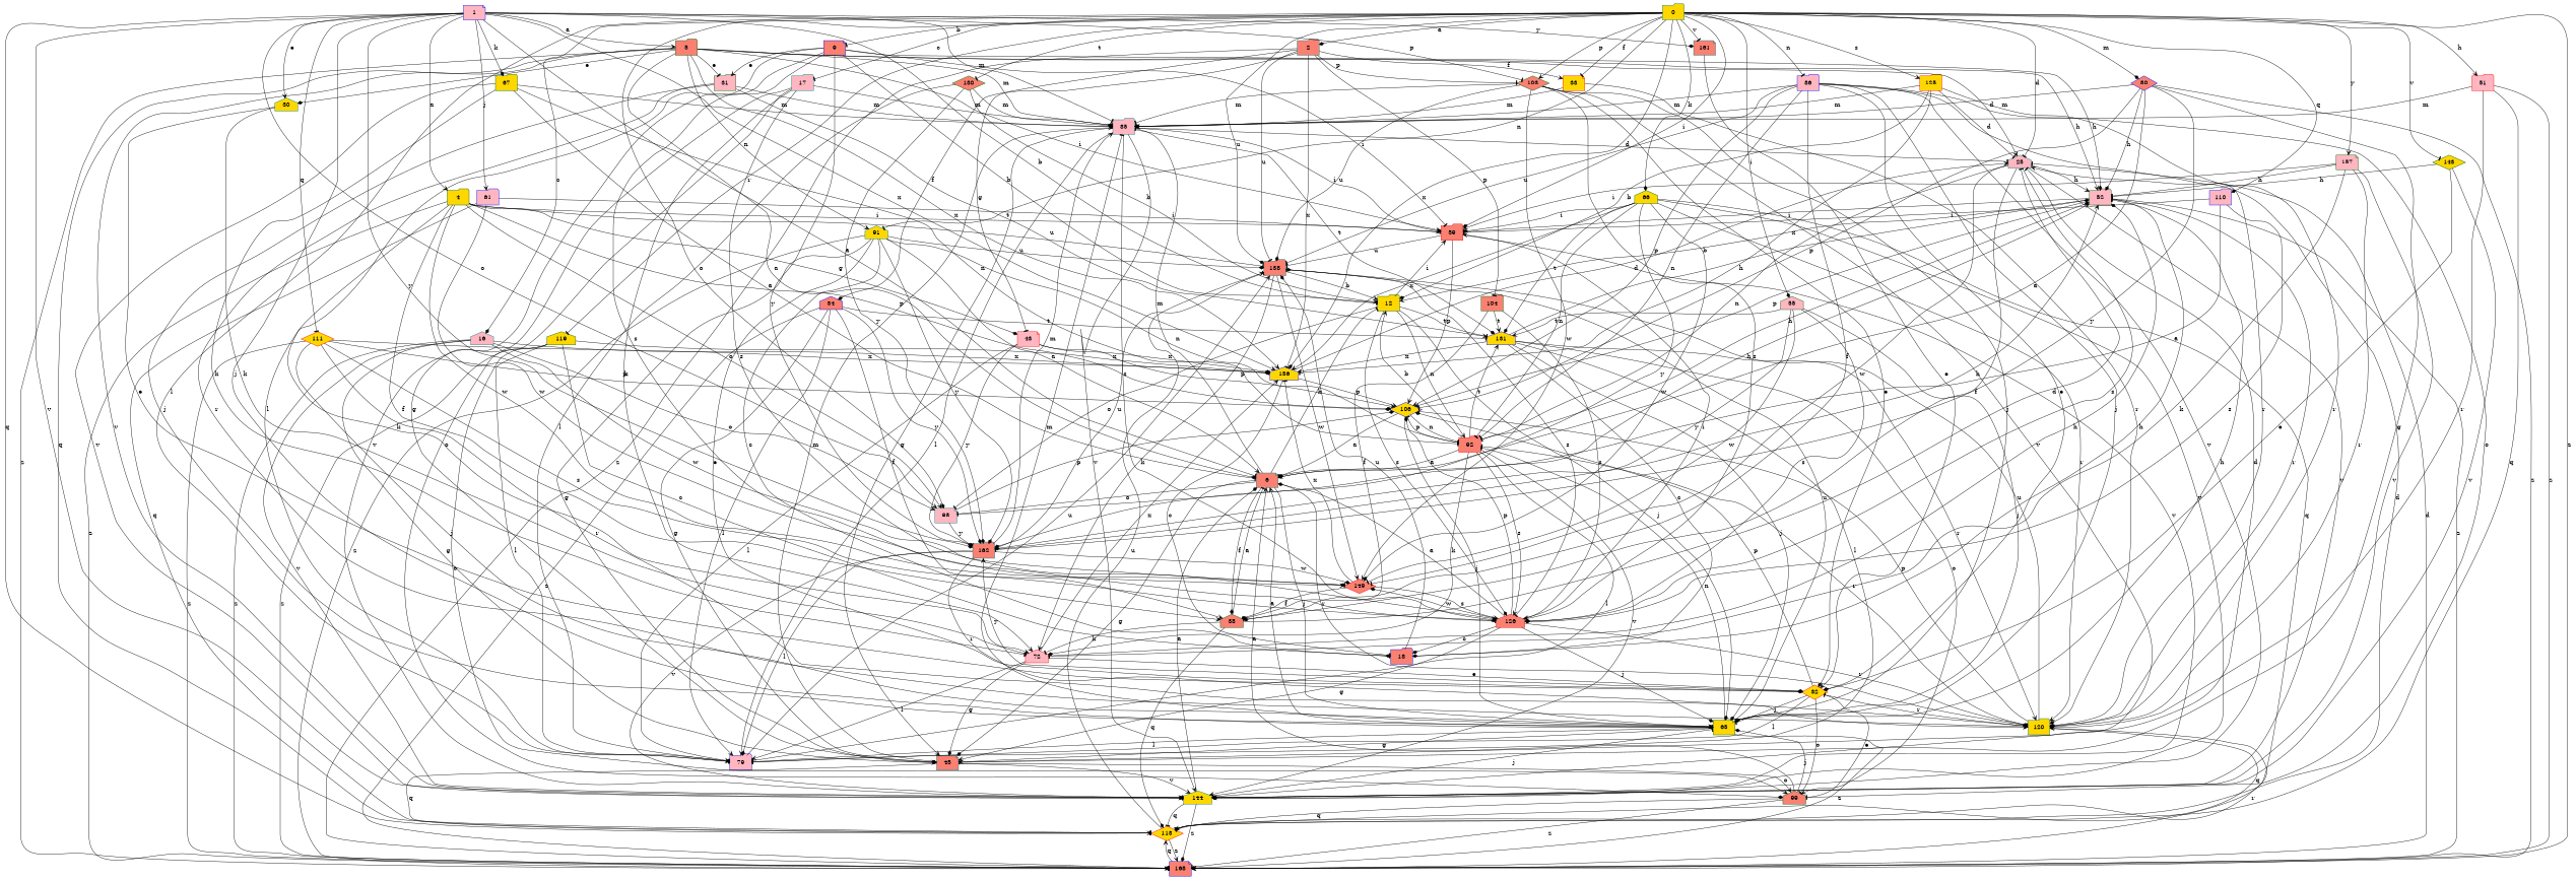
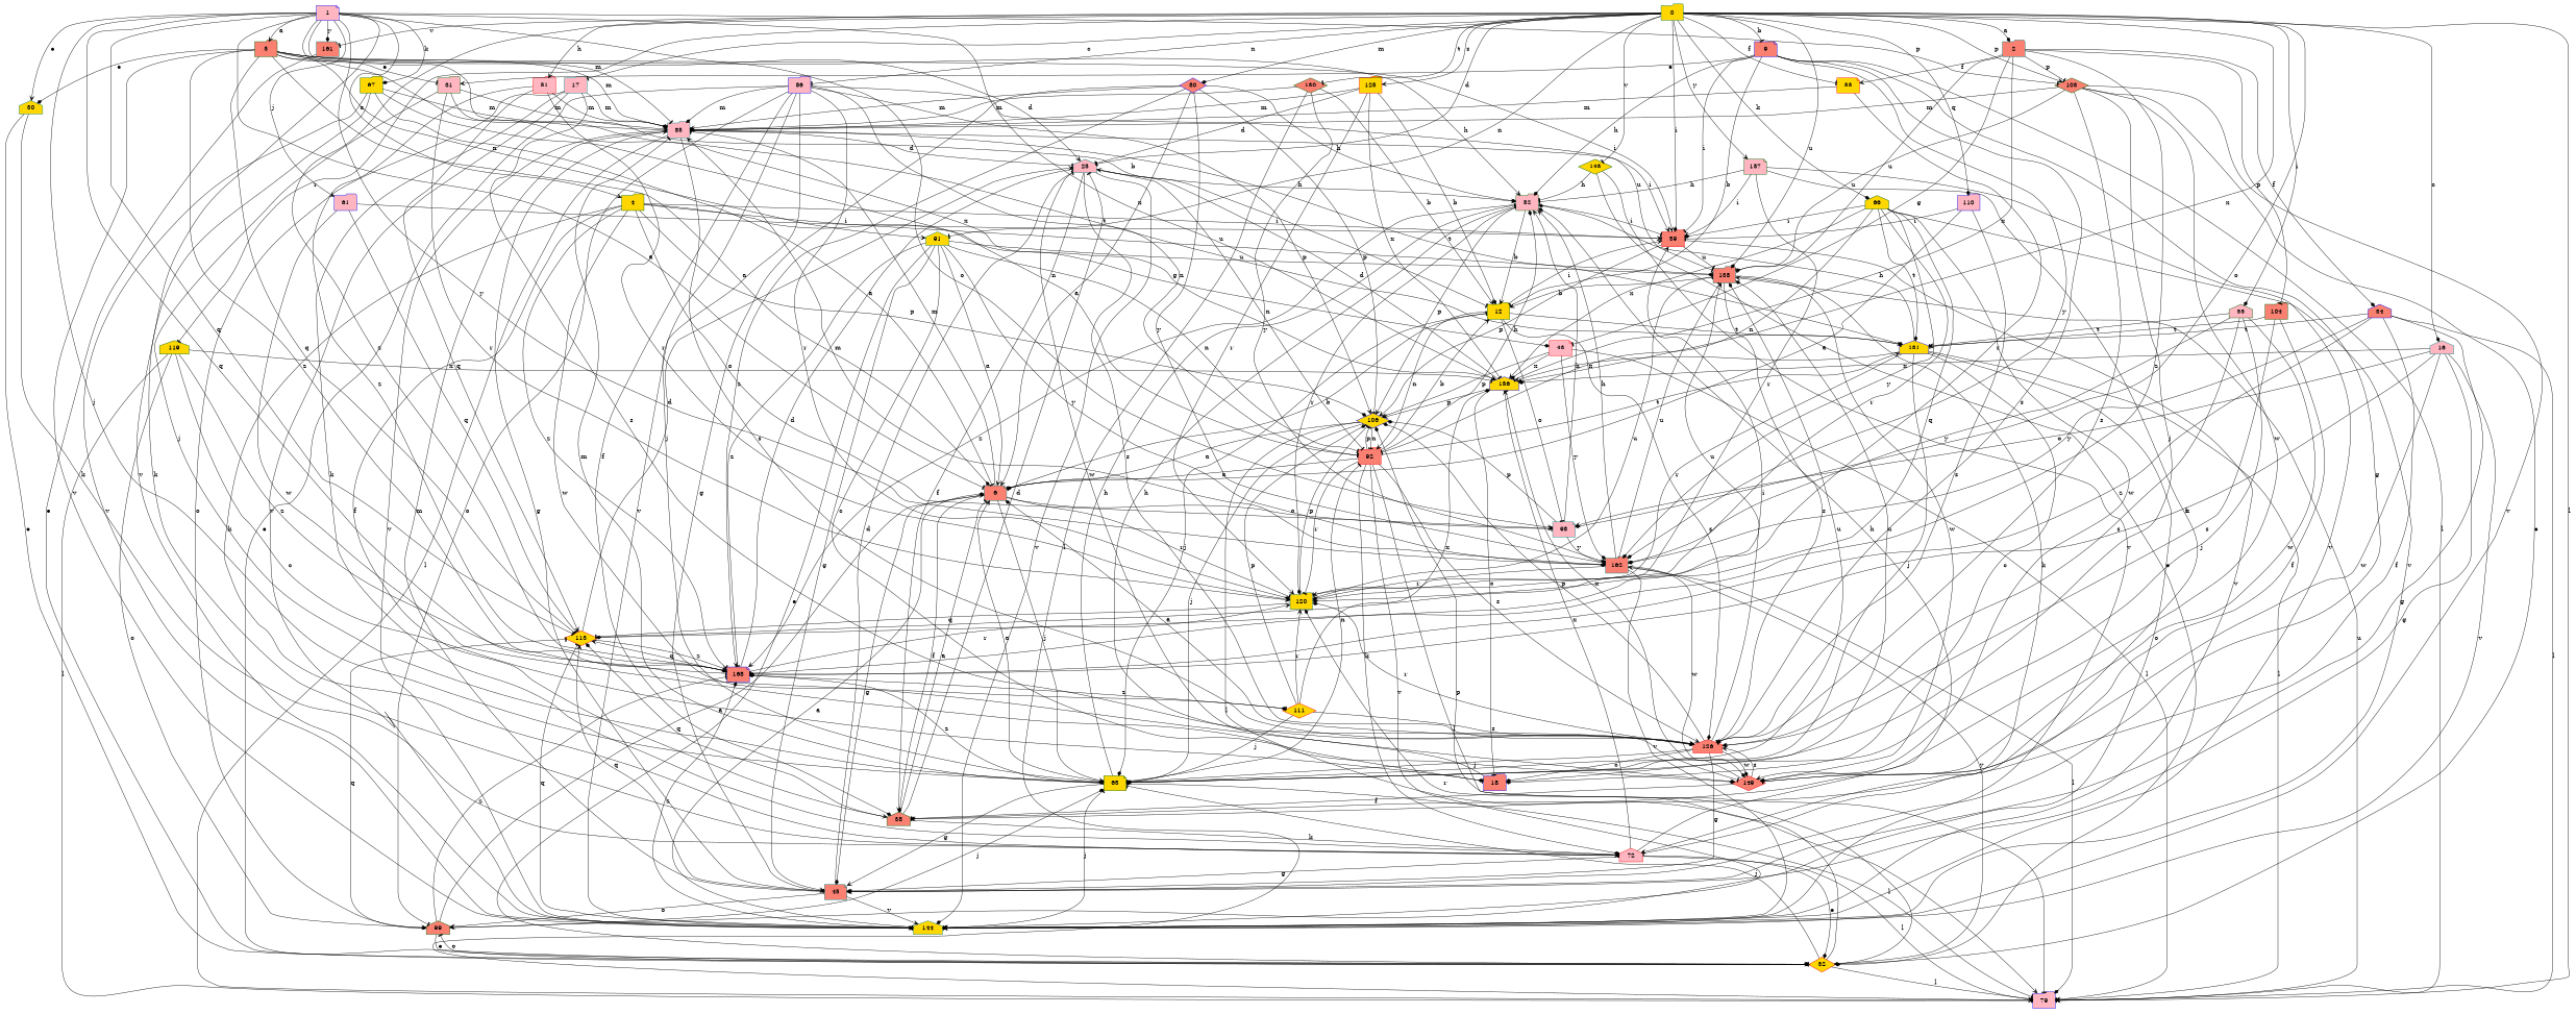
  strict digraph {
    node [color=darkgreen fillcolor=salmon shape=folder style=filled]
    edge [arrowhead=tee]
    0 [color=teal fillcolor=gold]
    2 [color=teal]
    9 [color=blue shape=note]
    n4 [color=teal fillcolor=lightpink label=16 shape=house]
    17 [color=teal fillcolor=lightpink]
    25 [color=teal fillcolor=lightpink shape=house]
    33 [color=red fillcolor=gold shape=note]
    51 [color=red fillcolor=lightpink]
    55 [fillcolor=lightpink shape=house]
    59 [color=red]
    66 [fillcolor=gold shape=house]
    79 [color=blue fillcolor=lightpink]
    80 [color=blue shape=diamond]
    86 [color=blue fillcolor=lightpink]
    91 [color=teal fillcolor=gold shape=house]
    98 [color=teal fillcolor=lightpink shape=note]
    103 [shape=diamond]
    110 [color=blue fillcolor=lightpink]
    119 [fillcolor=gold shape=house]
    125 [color=red fillcolor=gold]
    130 [shape=diamond]
    138 [color=teal]
    143 [fillcolor=gold shape=diamond]
    156 [color=blue fillcolor=gold shape=house]
    157 [fillcolor=lightpink shape=note]
    161 [color=teal shape=note]
    168 [color=blue shape=note]
    34 [color=blue shape=house]
    43 [color=red fillcolor=lightpink shape=note]
    104
    12 [fillcolor=gold]
    162 [color=teal]
    31 [fillcolor=lightpink]
    52 [fillcolor=lightpink]
    45 [color=teal shape=note]
    126 [color=red shape=house]
    144 [color=teal fillcolor=gold shape=house]
    149 [color=red shape=diamond]
    85 [color=teal fillcolor=lightpink]
    72 [color=red fillcolor=lightpink shape=house]
    99 [shape=house]
    38 [shape=house]
    92 [color=red]
    120 [color=teal fillcolor=gold]
    113 [color=red fillcolor=gold shape=diamond]
    65 [fillcolor=gold shape=note]
    131 [color=blue fillcolor=gold shape=house]
    106 [color=blue fillcolor=gold shape=diamond]
    6 [color=teal shape=note]
    32 [color=red fillcolor=gold shape=diamond]
    18 [color=blue]
    1 [color=blue fillcolor=lightpink shape=note]
    4 [fillcolor=gold]
    5
    30 [color=teal fillcolor=gold shape=house]
    61 [color=blue fillcolor=lightpink]
    67 [fillcolor=gold]
    111 [color=red fillcolor=gold shape=diamond]
    0 -> 2 [arrowhead=diamond label=a]
    0 -> 9 [label=b]
    0 -> n4 [arrowhead=diamond label=c]
    0 -> 17 [label=c]
    0 -> 25 [label=d]
    0 -> 33 [label=f]
    0 -> 51 [arrowhead=vee label=h]
    0 -> 55 [arrowhead=diamond label=i]
    0 -> 59 [arrowhead=diamond label=i]
    0 -> 66 [arrowhead=diamond label=k]
    0 -> 79 [label=l]
    0 -> 80 [arrowhead=diamond label=m]
    0 -> 86 [label=n]
    0 -> 91 [label=n]
    0 -> 98 [arrowhead=diamond label=o]
    0 -> 103 [arrowhead=vee label=p]
    0 -> 110 [arrowhead=diamond label=q]
    0 -> 119 [label=r]
    0 -> 125 [arrowhead=vee label=s]
    0 -> 130 [label=t]
    0 -> 138 [arrowhead=diamond label=u]
    0 -> 143 [label=v]
    0 -> 156 [arrowhead=diamond label=x]
    0 -> 157 [arrowhead=vee label=y]
    0 -> 161 [label=v]
    0 -> 168 [arrowhead=diamond label=z]
    2 -> 33 [arrowhead=vee label=f]
    2 -> 103 [label=p]
    2 -> 138 [label=u]
    2 -> 156 [label=x]
    2 -> 168 [label=z]
    2 -> 34 [arrowhead=diamond label=f]
    2 -> 43 [label=g]
    2 -> 104 [label=p]
    9 -> 59 [label=i]
    9 -> 79 [arrowhead=vee label=l]
    9 -> 12 [label=b]
    9 -> 162 [arrowhead=diamond label=y]
    9 -> 31 [arrowhead=vee label=e]
    9 -> 52 [arrowhead=diamond label=h]
    9 -> 45 [arrowhead=diamond label=g]
    9 -> 126 [label=s]
    n4 -> 98 [arrowhead=vee label=o]
    n4 -> 156 [arrowhead=diamond label=x]
    n4 -> 168 [label=z]
    n4 -> 45 [arrowhead=vee label=g]
    n4 -> 144 [arrowhead=vee label=v]
    n4 -> 149 [label=w]
    17 -> 126 [arrowhead=vee label=s]
    17 -> 144 [arrowhead=diamond label=v]
    17 -> 85 [arrowhead=diamond label=m]
    17 -> 72 [arrowhead=vee label=k]
    17 -> 99 [arrowhead=diamond label=o]
    25 -> 52 [arrowhead=vee label=h]
    25 -> 126 [arrowhead=diamond label=s]
    25 -> 144 [arrowhead=diamond label=v]
    25 -> 149 [label=w]
    25 -> 38 [arrowhead=vee label=f]
    25 -> 92 [label=n]
    33 -> 85 [arrowhead=vee label=m]
    33 -> 120 [arrowhead=diamond label=r]
    51 -> 168 [arrowhead=vee label=z]
    51 -> 85 [arrowhead=diamond label=m]
    51 -> 120 [arrowhead=vee label=r]
    51 -> 113 [arrowhead=vee label=q]
    55 -> 162 [arrowhead=diamond label=y]
    55 -> 126 [arrowhead=diamond label=s]
    55 -> 149 [label=w]
    55 -> 65 [arrowhead=diamond label=j]
    55 -> 131 [arrowhead=vee label=t]
    59 -> 138 [label=u]
    59 -> 144 [arrowhead=vee label=v]
    59 -> 106 [arrowhead=vee label=p]
    66 -> 59 [arrowhead=diamond label=i]
    66 -> 156 [arrowhead=vee label=x]
    66 -> 162 [arrowhead=diamond label=y]
    66 -> 144 [arrowhead=diamond label=v]
    66 -> 149 [arrowhead=diamond label=w]
    66 -> 92 [label=n]
    66 -> 120 [arrowhead=vee label=r]
    66 -> 113 [arrowhead=diamond label=q]
    66 -> 131 [arrowhead=diamond label=t]
    79 -> 138 [arrowhead=vee label=u]
    80 -> 168 [arrowhead=vee label=z]
    80 -> 162 [label=y]
    80 -> 52 [arrowhead=diamond label=h]
    80 -> 45 [label=g]
    80 -> 85 [arrowhead=vee label=m]
    80 -> 106 [label=p]
    80 -> 6 [arrowhead=vee label=a]
    86 -> 138 [label=u]
    86 -> 144 [arrowhead=diamond label=v]
    86 -> 85 [arrowhead=diamond label=m]
    86 -> 99 [label=o]
    86 -> 38 [arrowhead=diamond label=f]
    86 -> 92 [label=n]
    86 -> 120 [arrowhead=diamond label=r]
    86 -> 65 [arrowhead=diamond label=j]
    86 -> 106 [arrowhead=vee label=p]
    86 -> 32 [arrowhead=diamond label=e]
    91 -> 138 [arrowhead=diamond label=u]
    91 -> 168 [label=z]
    91 -> 162 [arrowhead=diamond label=y]
    91 -> 45 [arrowhead=vee label=g]
    91 -> 92 [label=n]
    91 -> 6 [arrowhead=vee label=a]
    91 -> 32 [arrowhead=diamond label=e]
    91 -> 18 [label=c]
    98 -> 162 [label=y]
    98 -> 52 [arrowhead=vee label=h]
    98 -> 106 [arrowhead=diamond label=p]
    103 -> 138 [arrowhead=diamond label=u]
    103 -> 126 [arrowhead=vee label=s]
    103 -> 144 [label=v]
    103 -> 149 [arrowhead=vee label=w]
    103 -> 85 [label=m]
    103 -> 65 [label=j]
    103 -> 32 [arrowhead=diamond label=e]
    110 -> 59 [label=i]
    110 -> 126 [arrowhead=diamond label=s]
    110 -> 6 [arrowhead=diamond label=a]
    119 -> 79 [label=l]
    119 -> 156 [label=x]
    119 -> 168 [label=z]
    119 -> 99 [arrowhead=vee label=o]
    119 -> 18 [arrowhead=diamond label=c]
    125 -> 25 [label=d]
    125 -> 156 [label=x]
    125 -> 12 [arrowhead=diamond label=b]
    125 -> 85 [label=m]
    125 -> 120 [arrowhead=vee label=r]
    130 -> 79 [label=l]
    130 -> 12 [arrowhead=vee label=b]
    130 -> 162 [arrowhead=diamond label=y]
    130 -> 85 [arrowhead=diamond label=m]
    138 -> 12 [arrowhead=vee label=b]
    138 -> 126 [label=s]
    138 -> 149 [arrowhead=vee label=w]
    138 -> 72 [arrowhead=vee label=k]
    143 -> 52 [label=h]
    143 -> 144 [arrowhead=diamond label=v]
    143 -> 32 [arrowhead=diamond label=e]
    156 -> 25 [arrowhead=vee label=d]
    156 -> 106 [arrowhead=vee label=p]
    156 -> 18 [label=c]
    157 -> 59 [arrowhead=vee label=i]
    157 -> 52 [label=h]
    157 -> 144 [arrowhead=vee label=v]
    157 -> 72 [label=k]
    157 -> 120 [label=r]
    161 -> 32 [arrowhead=vee label=e]
    168 -> 25 [label=d]
    168 -> 120 [arrowhead=vee label=r]
    168 -> 113 [arrowhead=vee label=q]
    34 -> 79 [arrowhead=vee label=l]
    34 -> 168 [arrowhead=diamond label=z]
    34 -> 162 [arrowhead=diamond label=y]
    34 -> 45 [arrowhead=diamond label=g]
    34 -> 38 [arrowhead=vee label=f]
    34 -> 131 [label=t]
    43 -> 79 [arrowhead=vee label=l]
    43 -> 156 [arrowhead=diamond label=x]
    43 -> 162 [arrowhead=diamond label=y]
    43 -> 106 [arrowhead=vee label=p]
    104 -> 126 [arrowhead=vee label=s]
    104 -> 38 [label=f]
    104 -> 131 [arrowhead=vee label=t]
    12 -> 59 [arrowhead=vee label=i]
    12 -> 98 [label=o]
    12 -> 126 [arrowhead=diamond label=s]
    12 -> 92 [arrowhead=vee label=n]
    12 -> 65 [arrowhead=diamond label=j]
    12 -> 131 [label=t]
    162 -> 79 [arrowhead=diamond label=l]
    162 -> 138 [label=u]
    162 -> 52 [arrowhead=vee label=h]
    162 -> 144 [arrowhead=vee label=v]
    162 -> 149 [arrowhead=diamond label=w]
    162 -> 85 [arrowhead=vee label=m]
    162 -> 120 [arrowhead=diamond label=r]
    31 -> 85 [label=m]
    31 -> 120 [arrowhead=vee label=r]
    31 -> 65 [arrowhead=diamond label=j]
    31 -> 131 [arrowhead=vee label=t]
    52 -> 59 [label=i]
    52 -> 168 [arrowhead=vee label=z]
    52 -> 12 [arrowhead=vee label=b]
    52 -> 120 [arrowhead=diamond label=r]
    52 -> 106 [arrowhead=vee label=p]
    45 -> 25 [label=d]
    45 -> 144 [arrowhead=vee label=v]
    45 -> 85 [arrowhead=vee label=m]
    45 -> 99 [arrowhead=vee label=o]
    45 -> 113 [arrowhead=vee label=q]
    126 -> 59 [arrowhead=vee label=i]
    126 -> 45 [arrowhead=vee label=g]
    126 -> 149 [arrowhead=diamond label=w]
    126 -> 120 [arrowhead=diamond label=r]
    126 -> 65 [arrowhead=diamond label=j]
    126 -> 106 [arrowhead=diamond label=p]
    126 -> 6 [arrowhead=diamond label=a]
    126 -> 18 [arrowhead=diamond label=c]
    144 -> 168 [arrowhead=diamond label=z]
    144 -> 113 [label=q]
    144 -> 65 [label=j]
    144 -> 6 [arrowhead=diamond label=a]
    149 -> 156 [label=x]
    149 -> 126 [arrowhead=vee label=s]
    149 -> 38 [arrowhead=diamond label=f]
    85 -> 25 [label=d]
    85 -> 59 [arrowhead=vee label=i]
    85 -> 79 [arrowhead=vee label=l]
    85 -> 45 [arrowhead=vee label=g]
    85 -> 126 [arrowhead=vee label=s]
    85 -> 144 [arrowhead=vee label=v]
    85 -> 131 [arrowhead=diamond label=t]
    72 -> 79 [arrowhead=vee label=l]
    72 -> 156 [arrowhead=vee label=x]
    72 -> 52 [arrowhead=diamond label=h]
    72 -> 45 [arrowhead=diamond label=g]
    72 -> 32 [arrowhead=diamond label=e]
    99 -> 168 [label=z]
    99 -> 113 [label=q]
    99 -> 65 [arrowhead=diamond label=j]
    99 -> 6 [arrowhead=vee label=a]
    99 -> 32 [label=e]
    38 -> 25 [label=d]
    38 -> 72 [label=k]
    38 -> 113 [arrowhead=diamond label=q]
    38 -> 6 [label=a]
    92 -> 79 [label=l]
    92 -> 12 [arrowhead=vee label=b]
    92 -> 52 [arrowhead=diamond label=h]
    92 -> 126 [arrowhead=vee label=s]
    92 -> 144 [arrowhead=vee label=v]
    92 -> 72 [arrowhead=diamond label=k]
-   120 -> 92 [label=r]
+   92 -> 120 [label=r]
    92 -> 131 [arrowhead=vee label=t]
    92 -> 106 [label=p]
    92 -> 6 [arrowhead=diamond label=a]
    120 -> 138 [label=u]
    120 -> 113 [label=q]
    120 -> 106 [label=p]
    113 -> 25 [arrowhead=vee label=d]
    113 -> 138 [arrowhead=vee label=u]
    113 -> 168 [arrowhead=vee label=z]
    65 -> 79 [label=l]
    65 -> 138 [arrowhead=diamond label=u]
    65 -> 168 [arrowhead=diamond label=z]
    65 -> 52 [label=h]
    65 -> 45 [arrowhead=vee label=g]
    65 -> 85 [label=m]
    65 -> 92 [label=n]
    65 -> 6 [arrowhead=vee label=a]
    131 -> 79 [label=l]
    131 -> 156 [arrowhead=vee label=x]
    131 -> 52 [arrowhead=diamond label=h]
    131 -> 99 [arrowhead=vee label=o]
    131 -> 120 [arrowhead=vee label=r]
    131 -> 65 [arrowhead=diamond label=j]
    131 -> 18 [arrowhead=diamond label=c]
+   106 -> 79 [arrowhead=vee label=l]
    106 -> 92 [label=n]
    106 -> 65 [arrowhead=vee label=j]
    106 -> 6 [label=a]
    6 -> 98 [label=o]
    6 -> 12 [label=b]
    6 -> 45 [arrowhead=diamond label=g]
    6 -> 85 [label=m]
    6 -> 38 [arrowhead=diamond label=f]
    6 -> 120 [label=r]
    6 -> 65 [arrowhead=vee label=j]
    32 -> 79 [label=l]
    32 -> 162 [arrowhead=vee label=y]
    32 -> 99 [label=o]
    32 -> 120 [arrowhead=diamond label=r]
    32 -> 65 [label=j]
    32 -> 106 [arrowhead=diamond label=p]
    18 -> 138 [arrowhead=diamond label=u]
    18 -> 52 [label=h]
    1 -> 98 [arrowhead=vee label=o]
    1 -> 103 [label=p]
    1 -> 156 [arrowhead=vee label=x]
    1 -> 161 [arrowhead=diamond label=y]
    1 -> 12 [label=b]
    1 -> 162 [arrowhead=diamond label=y]
    1 -> 144 [label=v]
    1 -> 85 [label=m]
    1 -> 113 [label=q]
    1 -> 65 [label=j]
    1 -> 6 [label=a]
    1 -> 4 [arrowhead=vee label=a]
    1 -> 5 [arrowhead=vee label=a]
    1 -> 30 [arrowhead=vee label=e]
    1 -> 61 [arrowhead=vee label=j]
    1 -> 67 [arrowhead=diamond label=k]
    1 -> 111 [label=q]
    4 -> 59 [arrowhead=vee label=i]
    4 -> 98 [arrowhead=vee label=o]
    4 -> 138 [label=u]
    4 -> 168 [label=z]
    4 -> 43 [arrowhead=diamond label=g]
    4 -> 149 [arrowhead=vee label=w]
    4 -> 72 [arrowhead=vee label=k]
    4 -> 38 [arrowhead=vee label=f]
    4 -> 106 [arrowhead=diamond label=p]
    5 -> 25 [arrowhead=vee label=d]
    5 -> 59 [arrowhead=vee label=i]
    5 -> 91 [arrowhead=vee label=n]
    5 -> 156 [arrowhead=vee label=x]
    5 -> 168 [arrowhead=vee label=z]
    5 -> 31 [label=e]
    5 -> 52 [arrowhead=vee label=h]
    5 -> 144 [label=v]
    5 -> 85 [label=m]
    5 -> 113 [label=q]
    5 -> 6 [arrowhead=diamond label=a]
    5 -> 30 [arrowhead=diamond label=e]
    30 -> 72 [label=k]
    30 -> 32 [arrowhead=diamond label=e]
    61 -> 59 [label=i]
    61 -> 149 [arrowhead=diamond label=w]
    61 -> 113 [label=q]
    67 -> 144 [label=v]
    67 -> 85 [arrowhead=vee label=m]
    67 -> 72 [label=k]
    67 -> 92 [label=n]
    67 -> 6 [label=a]
    111 -> 156 [arrowhead=diamond label=x]
-   111 -> 168 [arrowhead=diamond label=z]
+   168 -> 111 [arrowhead=diamond label=z]
    111 -> 126 [arrowhead=diamond label=s]
    111 -> 120 [arrowhead=vee label=r]
    111 -> 65 [label=j]
    111 -> 106 [arrowhead=diamond label=p]
  }
